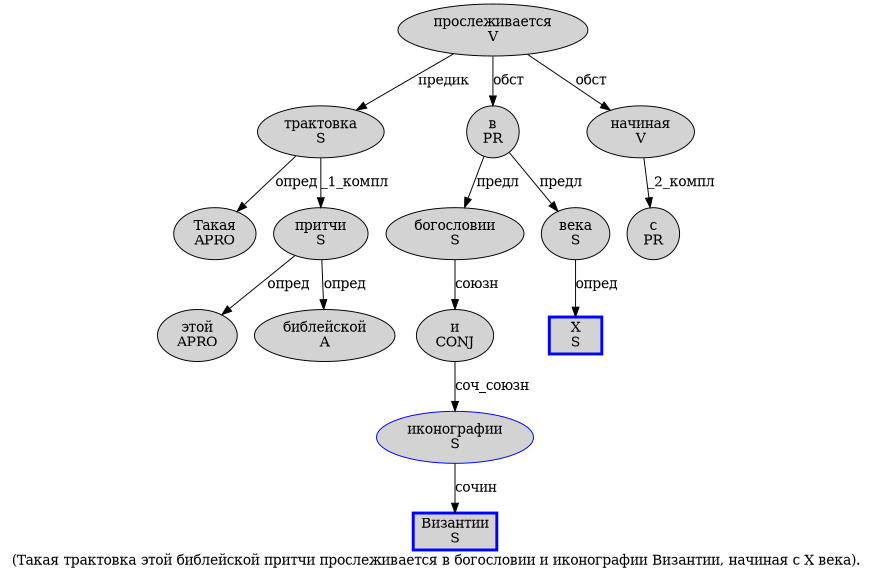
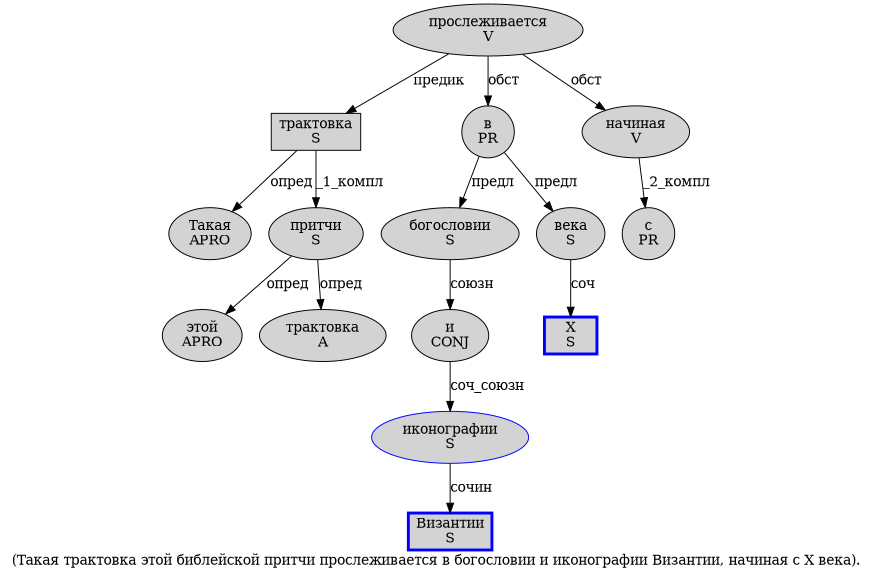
  digraph {
    label="(Такая трактовка этой библейской притчи прослеживается в богословии и иконографии Византии, начиная с X века)."
    node [fillcolor=lightgray penwidth=1 shape=ellipse style=filled]
    n1 [label="Такая\nAPRO"]
-   n2 [label="трактовка\nS"]
+   n2 [label="трактовка\nS" shape=box]
    n3 [label="притчи\nS"]
    n4 [label="этой\nAPRO"]
-   n5 [label="библейской\nA"]
+   n5 [label="трактовка\nA"]
    n6 [label="прослеживается\nV"]
    n7 [label="в\nPR"]
    n8 [label="начиная\nV"]
    n9 [label="богословии\nS"]
    n10 [label="века\nS"]
    n11 [label="с\nPR"]
    n12 [label="и\nCONJ"]
    n13 [color=blue label="иконографии\nS"]
    n14 [color=blue label="Византии\nS" penwidth=3 shape=box]
    n15 [color=blue label="X\nS" penwidth=3 shape=box]
    n2 -> n1 [label="опред"]
    n2 -> n3 [label="_1_компл"]
    n3 -> n4 [label="опред"]
    n3 -> n5 [label="опред"]
    n6 -> n2 [label="предик"]
    n6 -> n7 [label="обст"]
    n6 -> n8 [label="обст"]
    n7 -> n9 [label="предл"]
    n7 -> n10 [label="предл"]
    n8 -> n11 [label="_2_компл"]
    n9 -> n12 [label="союзн"]
-   n10 -> n15 [label="опред"]
+   n10 -> n15 [label="соч"]
    n12 -> n13 [label="соч_союзн"]
    n13 -> n14 [label="сочин"]
  }
